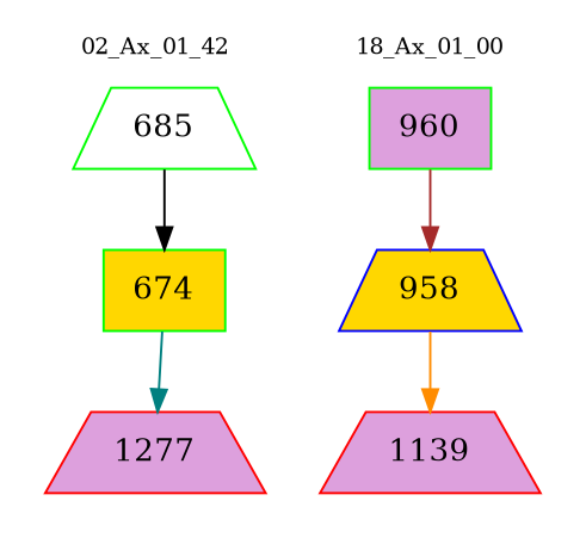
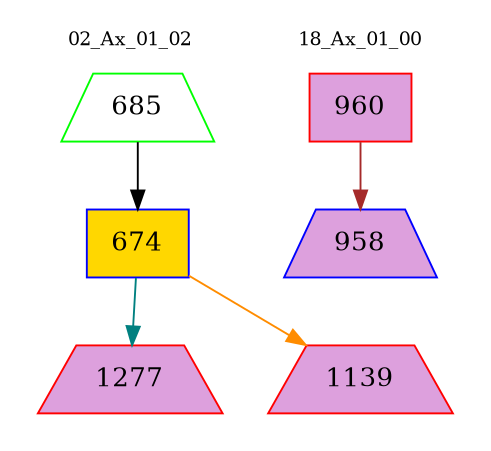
  digraph {
    node [color=green fillcolor=plum shape=trapezium style=filled]
    n1 [fillcolor=white label=685]
-   n2 [fillcolor=gold label=674 shape=box]
+   n2 [color=blue fillcolor=gold label=674 shape=box]
    n3 [color=red label=1277]
-   n4 [label=960 shape=box]
-   n5 [color=blue fillcolor=gold label=958]
+   n4 [color=red label=960 shape=box]
+   n5 [color=blue label=958]
    n6 [color=red label=1139]
    subgraph cluster_1 {
      color=white
      fontsize=10
-     label="02_Ax_01_42"
+     label="02_Ax_01_02"
      n1
      n2
      n3
    }
    subgraph cluster_2 {
      color=white
      fontsize=10
      label="18_Ax_01_00"
      n4
      n5
      n6
    }
    n1 -> n2 [color=black]
    n2 -> n3 [color=teal]
    n4 -> n5 [color=brown]
-   n5 -> n6 [color=darkorange]
+   n2 -> n6 [color=darkorange]
  }
